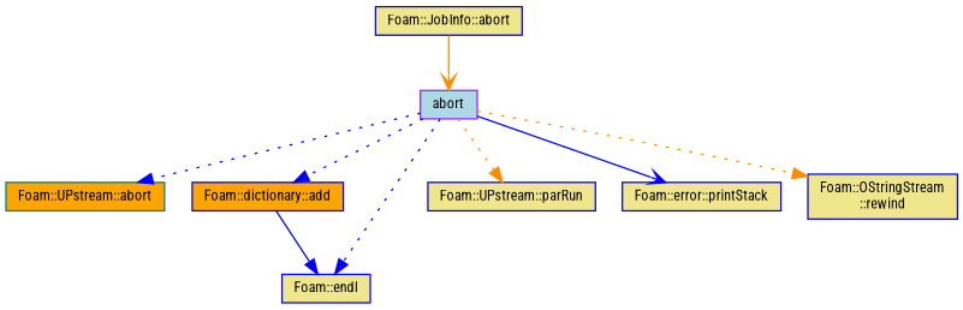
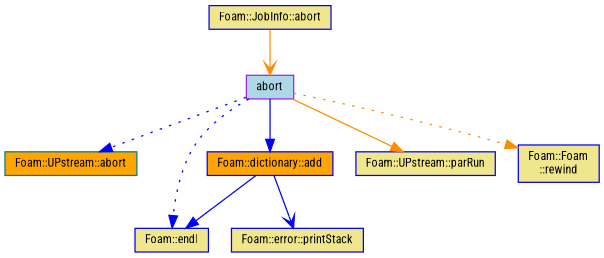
  digraph {
    fontname="Roboto Condensed"
    rankdir=TB
    node [color=blue fillcolor=khaki fontname="Roboto Condensed" fontsize=10 shape=record style=filled]
    edge [arrowhead=normal color=blue fontname="Roboto Condensed" fontsize=10 labelfontname=FreeSans labelfontsize=10 style=dotted]
    n1 [color=purple fillcolor=lightblue fontcolor=black height=0.2 label=abort width=0.4]
    n2 [color=teal fillcolor=orange height=0.2 label="Foam::UPstream::abort" width=0.4]
    n3 [fillcolor=orange height=0.2 label="Foam::dictionary::add" width=0.4]
    n4 [height=0.2 label="Foam::endl" width=0.4]
    n5 [height=0.2 label="Foam::UPstream::parRun" width=0.4]
    n6 [height=0.2 label="Foam::error::printStack" width=0.4]
-   n7 [height=0.2 label="Foam::OStringStream\l::rewind" width=0.4]
+   n7 [height=0.2 label="Foam::Foam\l::rewind" width=0.4]
    n8 [height=0.2 label="Foam::JobInfo::abort" width=0.4]
    n1 -> n2
-   n1 -> n3
+   n1 -> n3 [style=solid]
    n1 -> n4
-   n1 -> n5 [color=darkorange]
-   n1 -> n6 [arrowhead=vee style=solid]
+   n1 -> n5 [color=darkorange style=solid]
+   n3 -> n6 [arrowhead=vee style=solid]
    n1 -> n7 [color=darkorange]
    n3 -> n4 [style=solid]
    n8 -> n1 [arrowhead=vee color=darkorange style=solid]
  }
